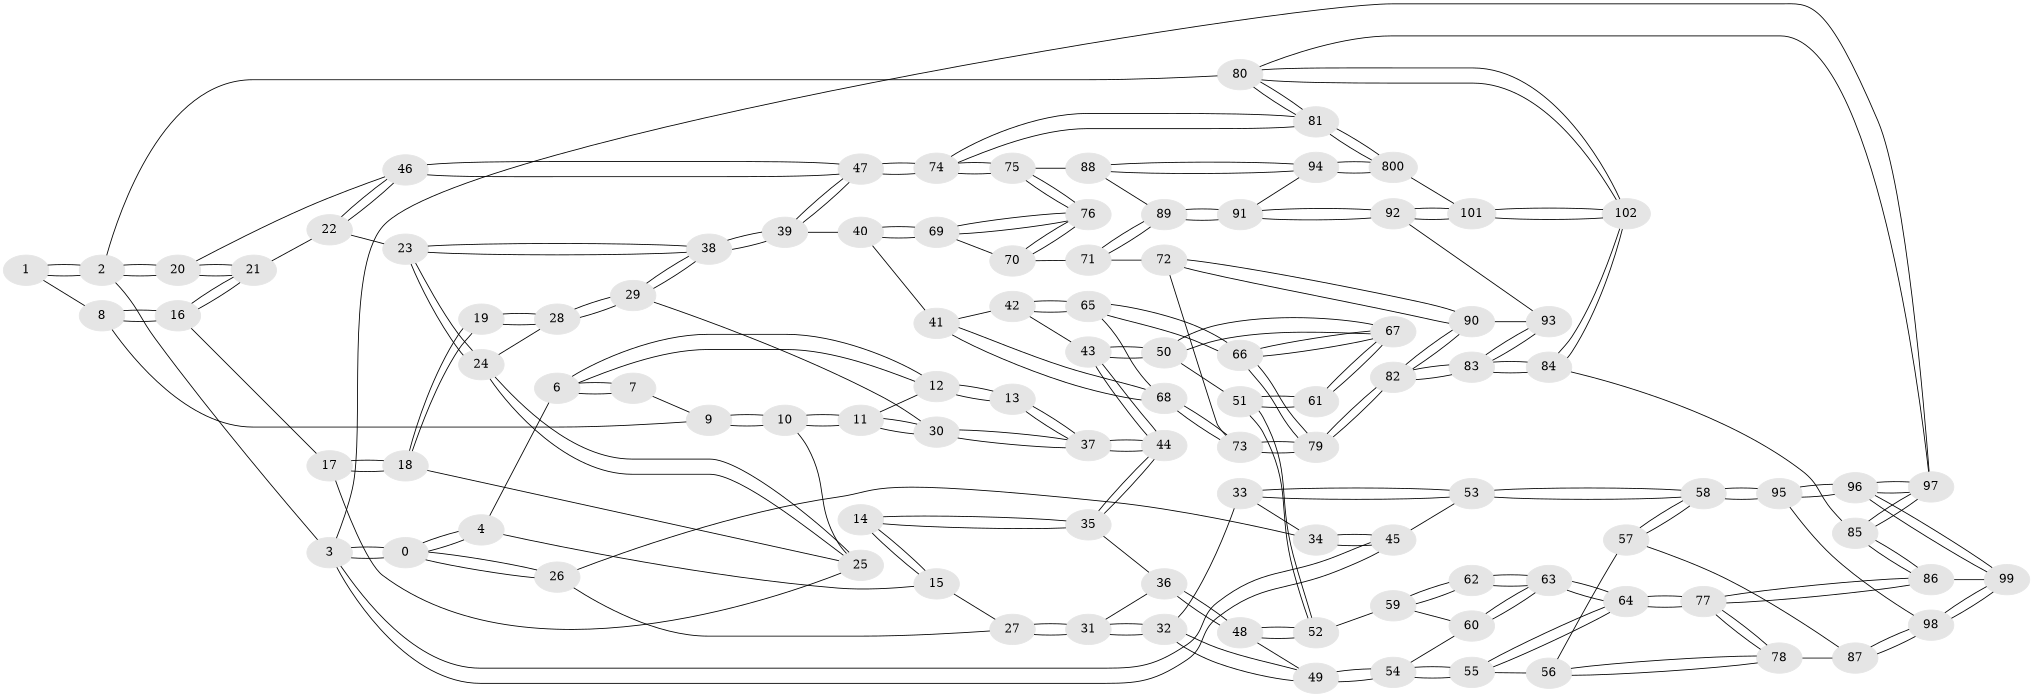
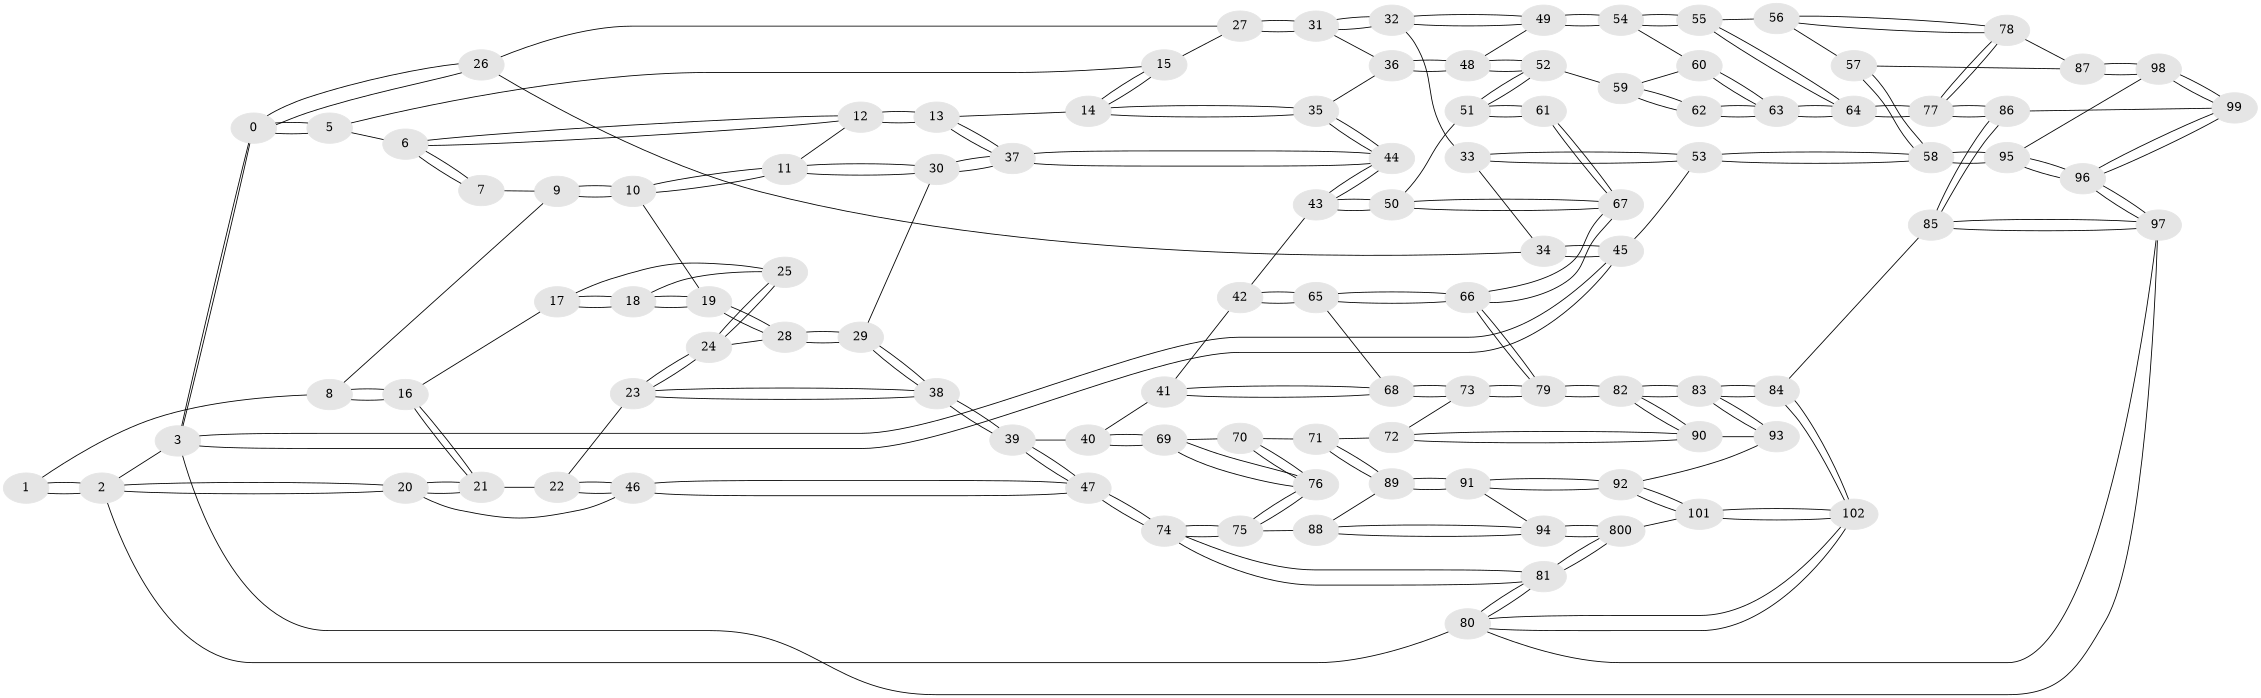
  graph {
    rankdir=LR
    node [color=gray90 style=filled]
    1
    2
    8
    3
    20
    80
    9
    16
    n9 [label=0]
    45
    97
    21
    46
    81
    102
-   5 [label=4]
+   5
    26
    53
    6
    15
    27
    34
    7
    12
    13
    10
    17
    11
    19
    30
    28
    37
    14
    35
    44
    36
    31
    18
    25
    22
    29
    47
    23
    24
    38
    39
    32
    33
    49
    48
    54
    58
    52
    40
    41
    69
    74
    42
    68
    70
    76
    43
    65
    73
    50
    66
    51
    67
    75
    59
    55
    60
    61
    62
    95
    56
    64
    63
    57
    78
    77
    87
    98
    96
    86
    79
    82
    71
    72
    89
    90
    91
    93
    88
    n95 [label=800]
    94
    99
    83
    101
    84
    85
    92
    1 -- 2
    1 -- 2
    1 -- 8
    2 -- 3
    2 -- 20
    2 -- 20
    2 -- 80
    8 -- 9
    8 -- 16
    8 -- 16
    3 -- n9
    3 -- n9
    3 -- 45
    3 -- 45
    3 -- 97
    20 -- 21
    20 -- 21
    20 -- 46
    80 -- 97
    80 -- 81
    80 -- 81
    80 -- 102
    80 -- 102
    9 -- 10
    9 -- 10
    16 -- 21
    16 -- 21
    16 -- 17
    n9 -- 5
    n9 -- 5
    n9 -- 26
    n9 -- 26
    45 -- 53
    21 -- 22
    46 -- 47
    46 -- 47
    81 -- n95
    81 -- n95
    5 -- 6
    5 -- 15
    26 -- 27
    26 -- 34
    53 -- 58
    53 -- 58
    6 -- 7
    6 -- 7
    6 -- 12
    6 -- 12
    15 -- 27
    27 -- 31
    27 -- 31
    34 -- 45
    34 -- 45
    7 -- 9
    12 -- 13
    12 -- 13
    13 -- 37
    13 -- 37
+   13 -- 14
    10 -- 11
    10 -- 11
-   10 -- 25
+   10 -- 19
    17 -- 18
    17 -- 18
    17 -- 25
    11 -- 12
    11 -- 30
    11 -- 30
    19 -- 28
    19 -- 28
    30 -- 37
    30 -- 37
    28 -- 29
    28 -- 29
    37 -- 44
    37 -- 44
    14 -- 15
    14 -- 15
    14 -- 35
    14 -- 35
    35 -- 44
    35 -- 44
    35 -- 36
    36 -- 48
    36 -- 48
    31 -- 36
    31 -- 32
    31 -- 32
    18 -- 19
    18 -- 19
    18 -- 25
    22 -- 46
    22 -- 46
    22 -- 23
    29 -- 30
    29 -- 38
    29 -- 38
    47 -- 74
    47 -- 74
    23 -- 24
    23 -- 24
    23 -- 38
    23 -- 38
    24 -- 28
    24 -- 25
    24 -- 25
    38 -- 39
    38 -- 39
    39 -- 47
    39 -- 47
    39 -- 40
    32 -- 33
    32 -- 49
    32 -- 49
    33 -- 53
    33 -- 53
    33 -- 34
    49 -- 54
    49 -- 54
    48 -- 49
    48 -- 52
    48 -- 52
    54 -- 55
    54 -- 55
    54 -- 60
    58 -- 95
    58 -- 95
    52 -- 59
    40 -- 41
    40 -- 69
    40 -- 69
    41 -- 42
    41 -- 68
    41 -- 68
    69 -- 70
    69 -- 76
    69 -- 76
    74 -- 81
    74 -- 81
    74 -- 75
    74 -- 75
    42 -- 43
    42 -- 65
    42 -- 65
    68 -- 73
    68 -- 73
    70 -- 76
    70 -- 76
    70 -- 71
    43 -- 44
    43 -- 44
    43 -- 50
    43 -- 50
    65 -- 68
    65 -- 66
    65 -- 66
    73 -- 79
    73 -- 79
    50 -- 51
    50 -- 67
    50 -- 67
    66 -- 67
    66 -- 67
    66 -- 79
    66 -- 79
    51 -- 52
    51 -- 52
    51 -- 61
    51 -- 61
    75 -- 76
    75 -- 76
    75 -- 88
    59 -- 60
    59 -- 62
    59 -- 62
    55 -- 56
    55 -- 64
    55 -- 64
    60 -- 63
    60 -- 63
    61 -- 67
    61 -- 67
    62 -- 63
    62 -- 63
    95 -- 98
    95 -- 96
    95 -- 96
    56 -- 57
    56 -- 78
    56 -- 78
    64 -- 77
    64 -- 77
    63 -- 64
    63 -- 64
    57 -- 58
    57 -- 58
    57 -- 87
    78 -- 87
    77 -- 78
    77 -- 78
    77 -- 86
    77 -- 86
    87 -- 98
    87 -- 98
    98 -- 99
    98 -- 99
    96 -- 97
    96 -- 97
    96 -- 99
    96 -- 99
    86 -- 99
    79 -- 82
    79 -- 82
    82 -- 90
    82 -- 90
    82 -- 83
    82 -- 83
    71 -- 72
    71 -- 89
    71 -- 89
    72 -- 73
    72 -- 90
    72 -- 90
    89 -- 91
    89 -- 91
    90 -- 93
    91 -- 94
    91 -- 92
    91 -- 92
    88 -- 89
    88 -- 94
    88 -- 94
    n95 -- 101
    94 -- n95
    94 -- n95
    83 -- 93
    83 -- 93
    83 -- 84
    83 -- 84
    101 -- 102
    101 -- 102
    84 -- 102
    84 -- 102
    84 -- 85
    85 -- 97
    85 -- 97
    85 -- 86
    85 -- 86
    92 -- 93
    92 -- 101
    92 -- 101
  }
